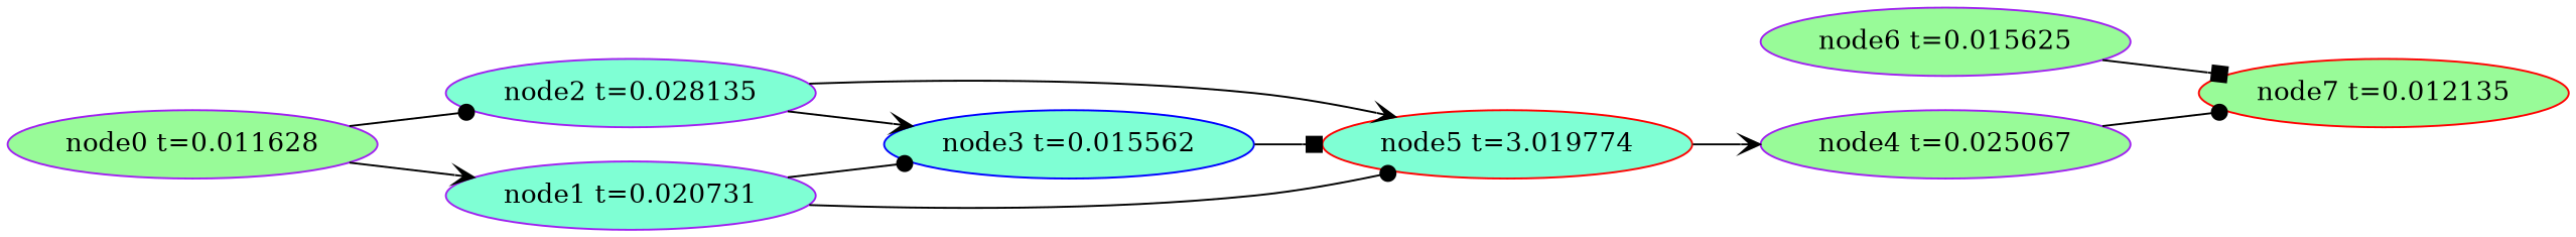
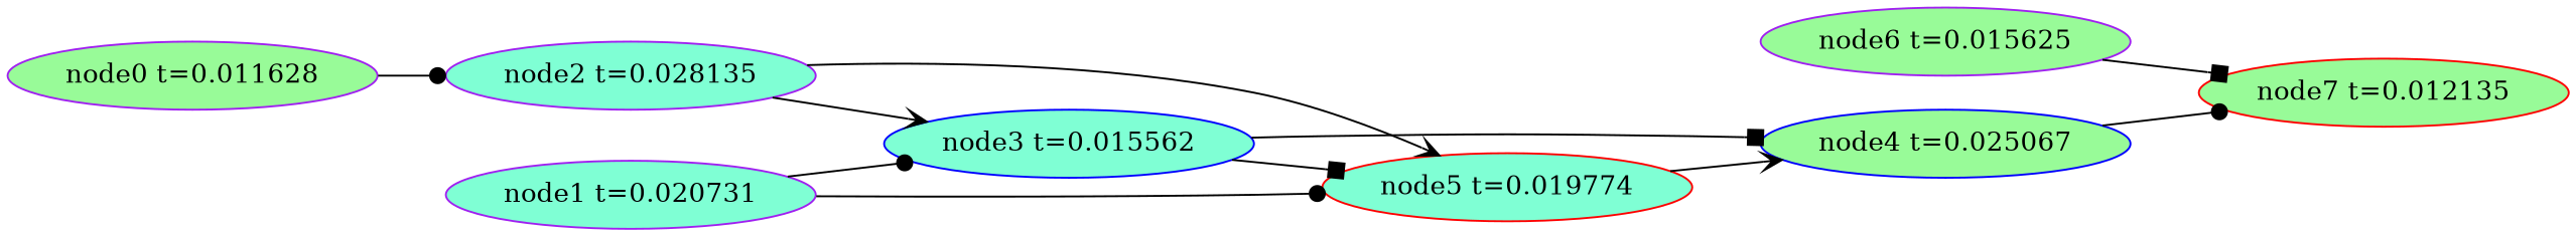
  digraph {
    rankdir=LR
    node [color=purple fillcolor=palegreen style=filled]
    edge [arrowhead=vee]
    n1 [color=red label="node7 t=0.012135"]
    n2 [label="node6 t=0.015625"]
-   n3 [color=red fillcolor=aquamarine label="node5 t=3.019774"]
-   n4 [label="node4 t=0.025067"]
+   n3 [color=red fillcolor=aquamarine label="node5 t=0.019774"]
+   n4 [color=blue label="node4 t=0.025067"]
    n5 [color=blue fillcolor=aquamarine label="node3 t=0.015562"]
    n6 [fillcolor=aquamarine label="node2 t=0.028135"]
    n7 [fillcolor=aquamarine label="node1 t=0.020731"]
    n8 [label="node0 t=0.011628"]
    n2 -> n1 [arrowhead=box]
    n3 -> n4
    n4 -> n1 [arrowhead=dot]
    n5 -> n3 [arrowhead=box]
+   n5 -> n4 [arrowhead=box]
    n6 -> n3
    n6 -> n5
    n7 -> n3 [arrowhead=dot]
    n7 -> n5 [arrowhead=dot]
    n8 -> n6 [arrowhead=dot]
-   n8 -> n7
  }
